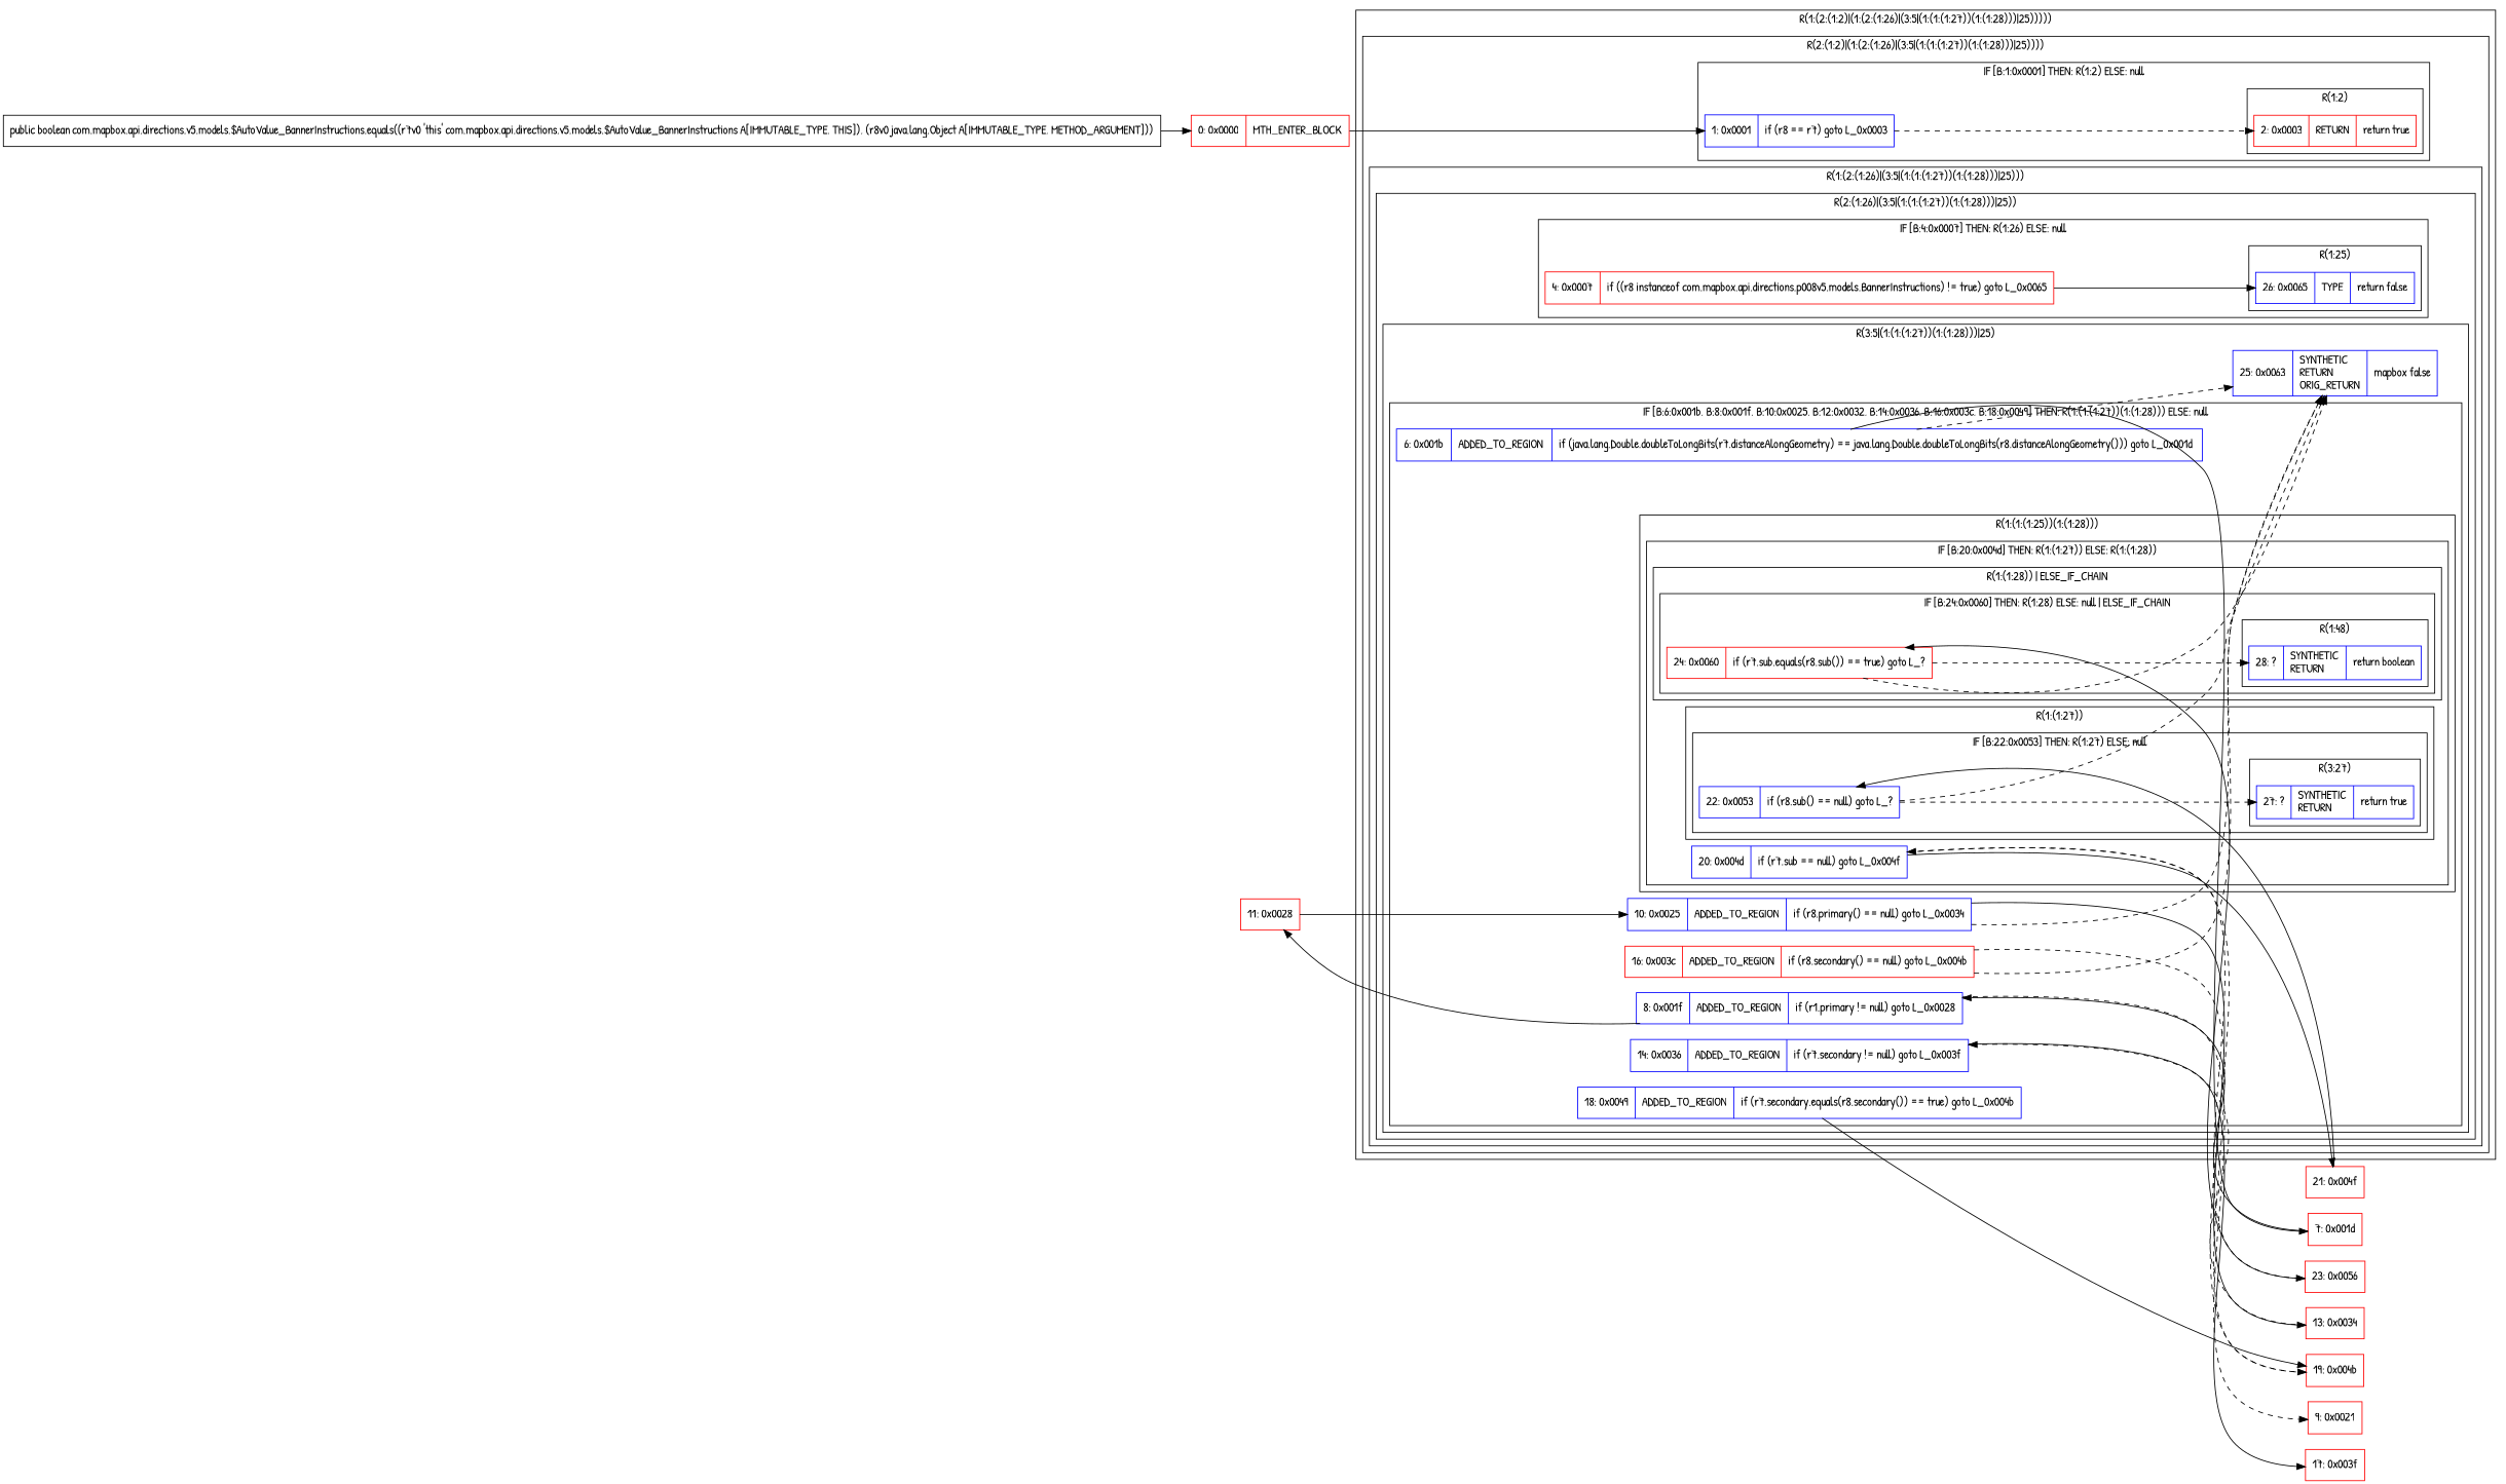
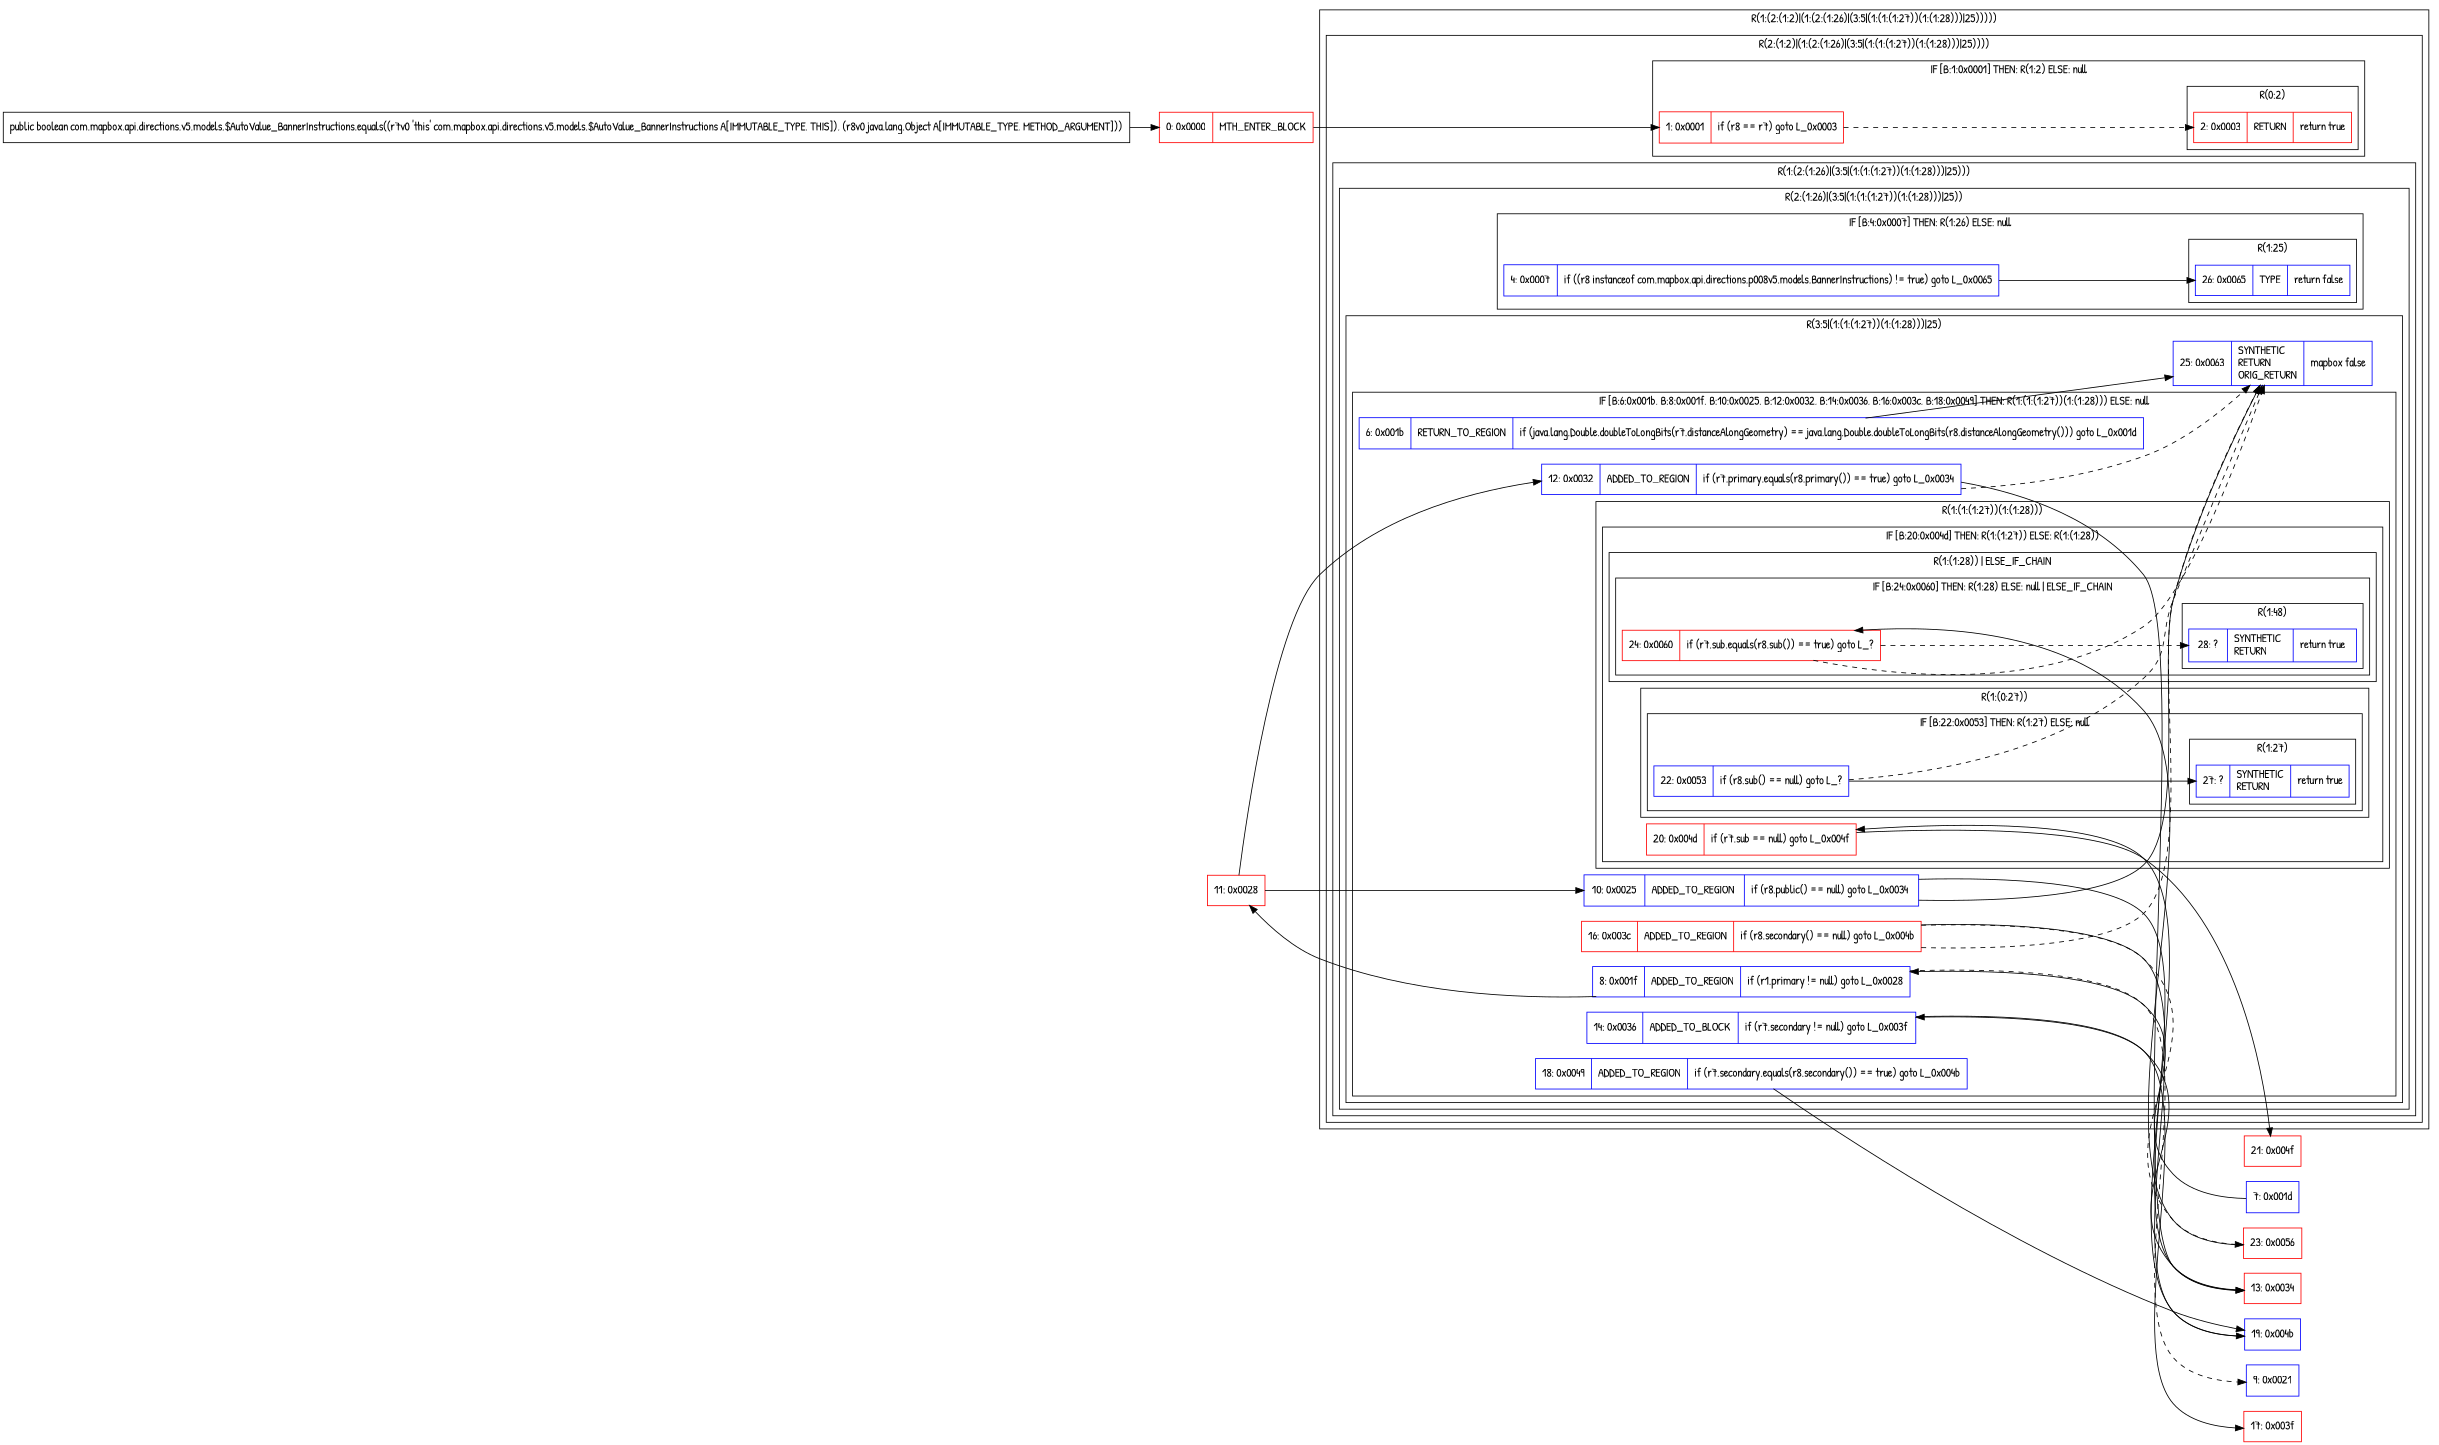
  digraph {
    fontname="Patrick Hand"
    rankdir=LR
    node [color=blue fontname="Patrick Hand" shape=record]
    edge [fontname="Patrick Hand"]
    n1 [color=red label="{2\:\ 0x0003|RETURN\l|return true\l}"]
-   n2 [label="{1\:\ 0x0001|if (r8 == r7) goto L_0x0003\l}"]
+   n2 [color=red label="{1\:\ 0x0001|if (r8 == r7) goto L_0x0003\l}"]
    n3 [label="{26\:\ 0x0065|TYPE\l|return false\l}"]
-   n4 [color=red label="{4\:\ 0x0007|if ((r8 instanceof com.mapbox.api.directions.p008v5.models.BannerInstructions) != true) goto L_0x0065\l}"]
-   n5 [label="{28\:\ ?|SYNTHETIC\lRETURN\l|return boolean\l}"]
+   n4 [label="{4\:\ 0x0007|if ((r8 instanceof com.mapbox.api.directions.p008v5.models.BannerInstructions) != true) goto L_0x0065\l}"]
+   n5 [label="{28\:\ ?|SYNTHETIC\lRETURN\l|return true\l}"]
    n6 [color=red label="{24\:\ 0x0060|if (r7.sub.equals(r8.sub()) == true) goto L_?\l}"]
    n7 [label="{27\:\ ?|SYNTHETIC\lRETURN\l|return true\l}"]
    n8 [label="{22\:\ 0x0053|if (r8.sub() == null) goto L_?\l}"]
-   n9 [label="{20\:\ 0x004d|if (r7.sub == null) goto L_0x004f\l}"]
-   n10 [label="{6\:\ 0x001b|ADDED_TO_REGION\l|if (java.lang.Double.doubleToLongBits(r7.distanceAlongGeometry) == java.lang.Double.doubleToLongBits(r8.distanceAlongGeometry())) goto L_0x001d\l}"]
+   n9 [color=red label="{20\:\ 0x004d|if (r7.sub == null) goto L_0x004f\l}"]
+   n10 [label="{6\:\ 0x001b|RETURN_TO_REGION\l|if (java.lang.Double.doubleToLongBits(r7.distanceAlongGeometry) == java.lang.Double.doubleToLongBits(r8.distanceAlongGeometry())) goto L_0x001d\l}"]
    n11 [label="{8\:\ 0x001f|ADDED_TO_REGION\l|if (r1.primary != null) goto L_0x0028\l}"]
-   n12 [label="{10\:\ 0x0025|ADDED_TO_REGION\l|if (r8.primary() == null) goto L_0x0034\l}"]
-   n14 [label="{14\:\ 0x0036|ADDED_TO_REGION\l|if (r7.secondary != null) goto L_0x003f\l}"]
+   n12 [label="{10\:\ 0x0025|ADDED_TO_REGION\l|if (r8.public() == null) goto L_0x0034\l}"]
+   n13 [label="{12\:\ 0x0032|ADDED_TO_REGION\l|if (r7.primary.equals(r8.primary()) == true) goto L_0x0034\l}"]
+   n14 [label="{14\:\ 0x0036|ADDED_TO_BLOCK\l|if (r7.secondary != null) goto L_0x003f\l}"]
    n15 [color=red label="{16\:\ 0x003c|ADDED_TO_REGION\l|if (r8.secondary() == null) goto L_0x004b\l}"]
    n16 [label="{18\:\ 0x0049|ADDED_TO_REGION\l|if (r7.secondary.equals(r8.secondary()) == true) goto L_0x004b\l}"]
    n17 [label="{25\:\ 0x0063|SYNTHETIC\lRETURN\lORIG_RETURN\l|mapbox false\l}"]
    n18 [color=red label="{21\:\ 0x004f}"]
    n19 [color=red label="{23\:\ 0x0056}"]
-   n20 [color=red label="{7\:\ 0x001d}"]
-   n21 [color=red label="{9\:\ 0x0021}"]
+   n20 [label="{7\:\ 0x001d}"]
+   n21 [label="{9\:\ 0x0021}"]
    n22 [color=red label="{11\:\ 0x0028}"]
    n23 [color=red label="{13\:\ 0x0034}"]
    n24 [color=red label="{17\:\ 0x003f}"]
-   n25 [color=red label="{19\:\ 0x004b}"]
+   n25 [label="{19\:\ 0x004b}"]
    n26 [color=red label="{0\:\ 0x0000|MTH_ENTER_BLOCK\l}"]
    n27 [label="{public boolean com.mapbox.api.directions.v5.models.$AutoValue_BannerInstructions.equals((r7v0 'this' com.mapbox.api.directions.v5.models.$AutoValue_BannerInstructions A[IMMUTABLE_TYPE, THIS]), (r8v0 java.lang.Object A[IMMUTABLE_TYPE, METHOD_ARGUMENT])) }" color=""]
    subgraph cluster_1 {
      label="R(1:(2:(1:2)|(1:(2:(1:26)|(3:5|(1:(1:(1:27))(1:(1:28)))|25)))))"
      subgraph cluster_2 {
        label="R(2:(1:2)|(1:(2:(1:26)|(3:5|(1:(1:(1:27))(1:(1:28)))|25))))"
        subgraph cluster_3 {
          label="IF [B:1:0x0001] THEN: R(1:2) ELSE: null"
          n2
          subgraph cluster_4 {
-           label="R(1:2)"
+           label="R(0:2)"
            n1
          }
        }
        subgraph cluster_5 {
          label="R(1:(2:(1:26)|(3:5|(1:(1:(1:27))(1:(1:28)))|25)))"
          subgraph cluster_6 {
            label="R(2:(1:26)|(3:5|(1:(1:(1:27))(1:(1:28)))|25))"
            subgraph cluster_7 {
              label="IF [B:4:0x0007] THEN: R(1:26) ELSE: null"
              n4
              subgraph cluster_8 {
                label="R(1:25)"
                n3
              }
            }
            subgraph cluster_9 {
              label="R(3:5|(1:(1:(1:27))(1:(1:28)))|25)"
              n17
              subgraph cluster_10 {
                label="IF [B:6:0x001b, B:8:0x001f, B:10:0x0025, B:12:0x0032, B:14:0x0036, B:16:0x003c, B:18:0x0049] THEN: R(1:(1:(1:27))(1:(1:28))) ELSE: null"
                n10
                n11
                n12
+               n13
                n14
                n15
                n16
                subgraph cluster_11 {
-                 label="R(1:(1:(1:25))(1:(1:28)))"
+                 label="R(1:(1:(1:27))(1:(1:28)))"
                  subgraph cluster_12 {
                    label="IF [B:20:0x004d] THEN: R(1:(1:27)) ELSE: R(1:(1:28))"
                    n9
                    subgraph cluster_13 {
                      label="R(1:(1:28)) | ELSE_IF_CHAIN\l"
                      subgraph cluster_14 {
                        label="IF [B:24:0x0060] THEN: R(1:28) ELSE: null | ELSE_IF_CHAIN\l"
                        n6
                        subgraph cluster_15 {
                          label="R(1:48)"
                          n5
                        }
                      }
                    }
                    subgraph cluster_16 {
-                     label="R(1:(1:27))"
+                     label="R(1:(0:27))"
                      subgraph cluster_17 {
                        label="IF [B:22:0x0053] THEN: R(1:27) ELSE: null"
                        n8
                        subgraph cluster_18 {
-                         label="R(3:27)"
+                         label="R(1:27)"
                          n7
                        }
                      }
                    }
                  }
                }
              }
            }
          }
        }
      }
    }
    n2 -> n1 [style=dashed]
    n4 -> n3
    n6 -> n5 [style=dashed]
    n6 -> n17 [style=dashed]
-   n8 -> n7 [style=dashed]
+   n8 -> n7
    n8 -> n17 [style=dashed]
    n9 -> n18
-   n9 -> n19 [style=dashed]
-   n10 -> n17 [style=dashed]
-   n10 -> n20
+   n15 -> n19 [style=dashed]
+   n10 -> n17 [style=solid]
    n11 -> n21 [style=dashed]
    n11 -> n22
-   n12 -> n17 [style=dashed]
+   n12 -> n17 [style=solid]
    n12 -> n23
+   n13 -> n17 [style=dashed]
+   n13 -> n23
    n14 -> n24
    n15 -> n17 [style=dashed]
-   n15 -> n25 [style=dashed]
+   n15 -> n25
    n16 -> n25
-   n18 -> n8
    n19 -> n6
    n20 -> n11
    n22 -> n12
-   n23 -> n14 [style=dashed]
-   n25 -> n9 [style=dashed]
+   n22 -> n13
+   n23 -> n14
+   n25 -> n9
    n26 -> n2
    n27 -> n26
  }
